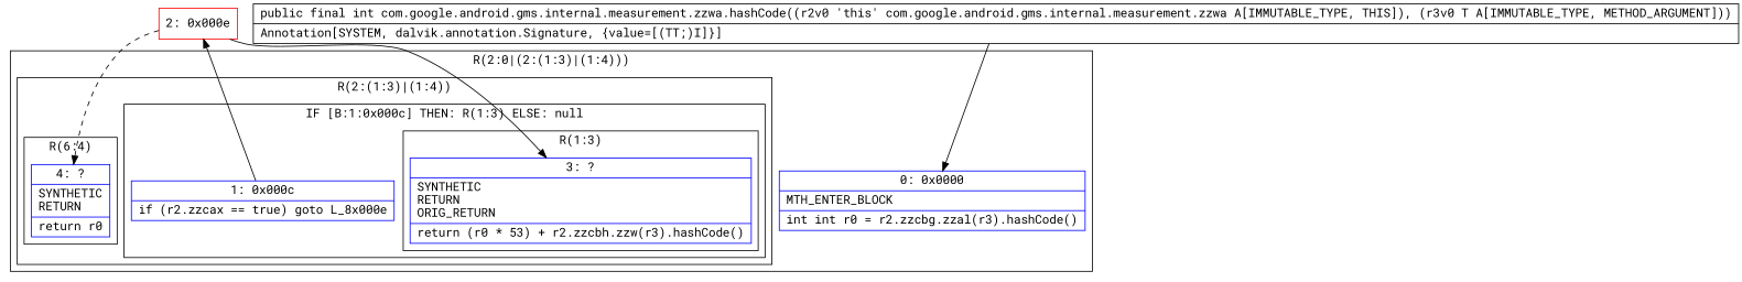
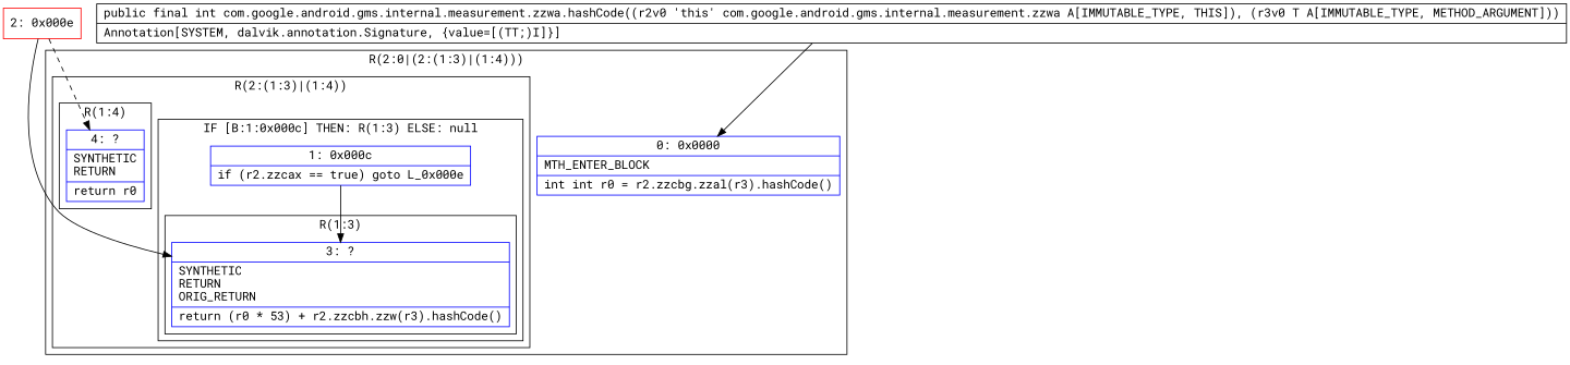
  digraph {
    fontname="Roboto Mono"
    node [color=blue fontname="Roboto Mono" shape=record]
    edge [fontname="Roboto Mono"]
    n1 [label="{3\:\ ?|SYNTHETIC\lRETURN\lORIG_RETURN\l|return (r0 * 53) + r2.zzcbh.zzw(r3).hashCode()\l}"]
-   n2 [label="{1\:\ 0x000c|if (r2.zzcax == true) goto L_8x000e\l}"]
+   n2 [label="{1\:\ 0x000c|if (r2.zzcax == true) goto L_0x000e\l}"]
    n3 [label="{4\:\ ?|SYNTHETIC\lRETURN\l|return r0\l}"]
    n4 [label="{0\:\ 0x0000|MTH_ENTER_BLOCK\l|int int r0 = r2.zzcbg.zzal(r3).hashCode()\l}"]
    n5 [color=red label="{2\:\ 0x000e}"]
    n6 [label="{public final int com.google.android.gms.internal.measurement.zzwa.hashCode((r2v0 'this' com.google.android.gms.internal.measurement.zzwa A[IMMUTABLE_TYPE, THIS]), (r3v0 T A[IMMUTABLE_TYPE, METHOD_ARGUMENT]))  | Annotation[SYSTEM, dalvik.annotation.Signature, \{value=[(TT;)I]\}]\l}" color=""]
    subgraph cluster_1 {
      label="R(2:0|(2:(1:3)|(1:4)))"
      n4
      subgraph cluster_2 {
        label="R(2:(1:3)|(1:4))"
        subgraph cluster_3 {
          label="IF [B:1:0x000c] THEN: R(1:3) ELSE: null"
          n2
          subgraph cluster_4 {
            label="R(1:3)"
            n1
          }
        }
        subgraph cluster_5 {
-         label="R(6:4)"
+         label="R(1:4)"
          n3
        }
      }
    }
-   n2 -> n5
+   n2 -> n1
    n5 -> n1
    n5 -> n3 [style=dashed]
    n6 -> n4
  }
